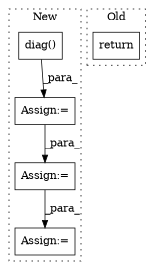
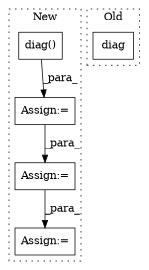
  digraph {
    node [a=68 l=3 shape=box]
    n1 [a=75 l=20 label="diag()" s=5139]
    n2 [label="Assign:=" s=5640]
    n3 [label="Assign:=" s=5307]
    n4 [label="Assign:=" s=5537]
-   n5 [a=93 l=7 label=return s=3641]
+   n5 [a=93 l=7 label=diag s=3641]
    subgraph cluster_1 {
      label=New
      style=dotted
      n1
      n2
      n3
      n4
    }
    subgraph cluster_2 {
      label=Old
      style=dotted
      n5
    }
    n1 -> n3 [label=_para_]
    n3 -> n4 [label=_para_]
    n4 -> n2 [label=_para_]
  }
